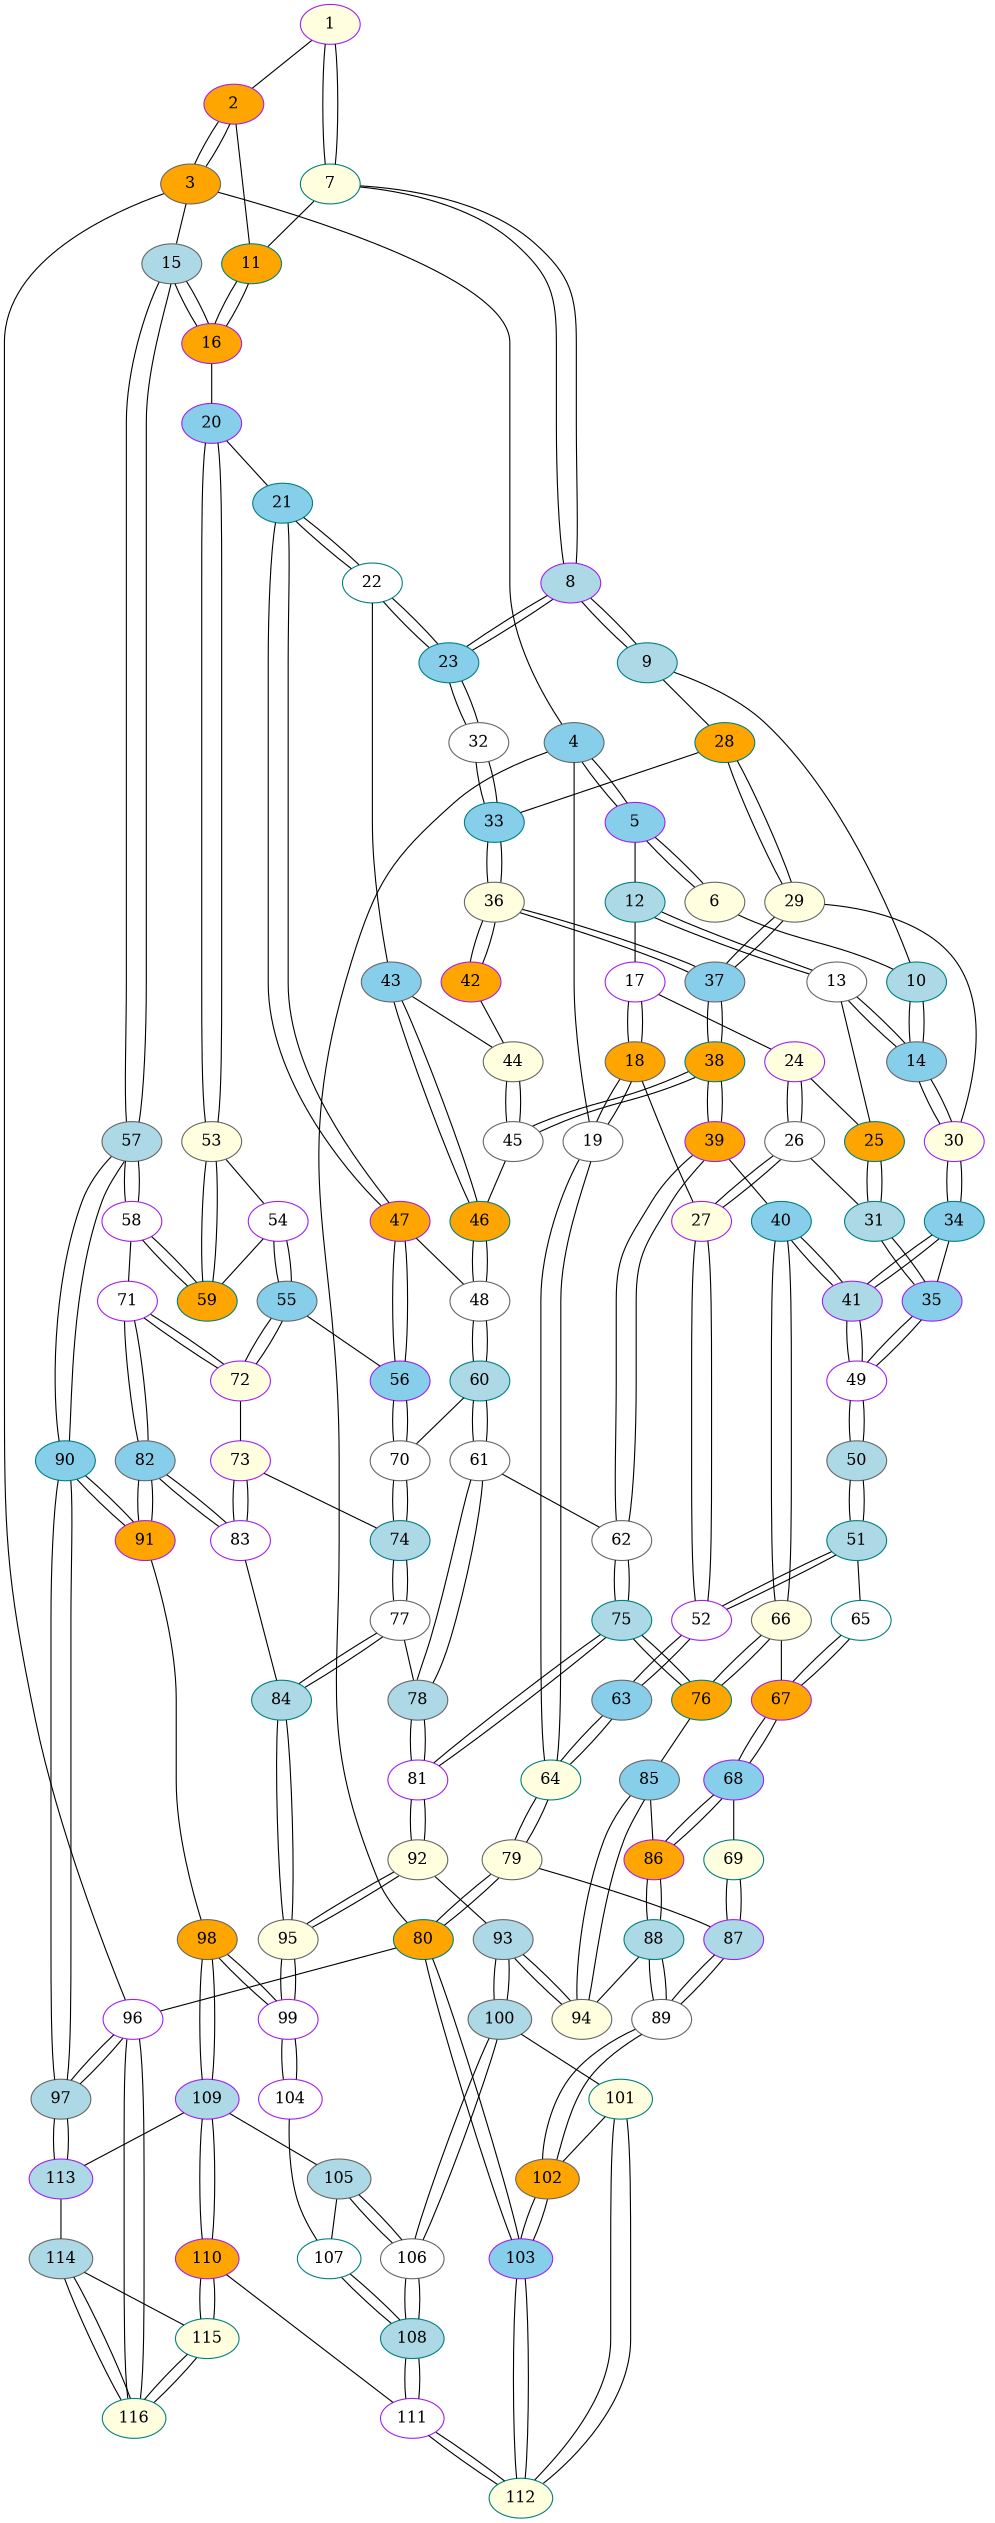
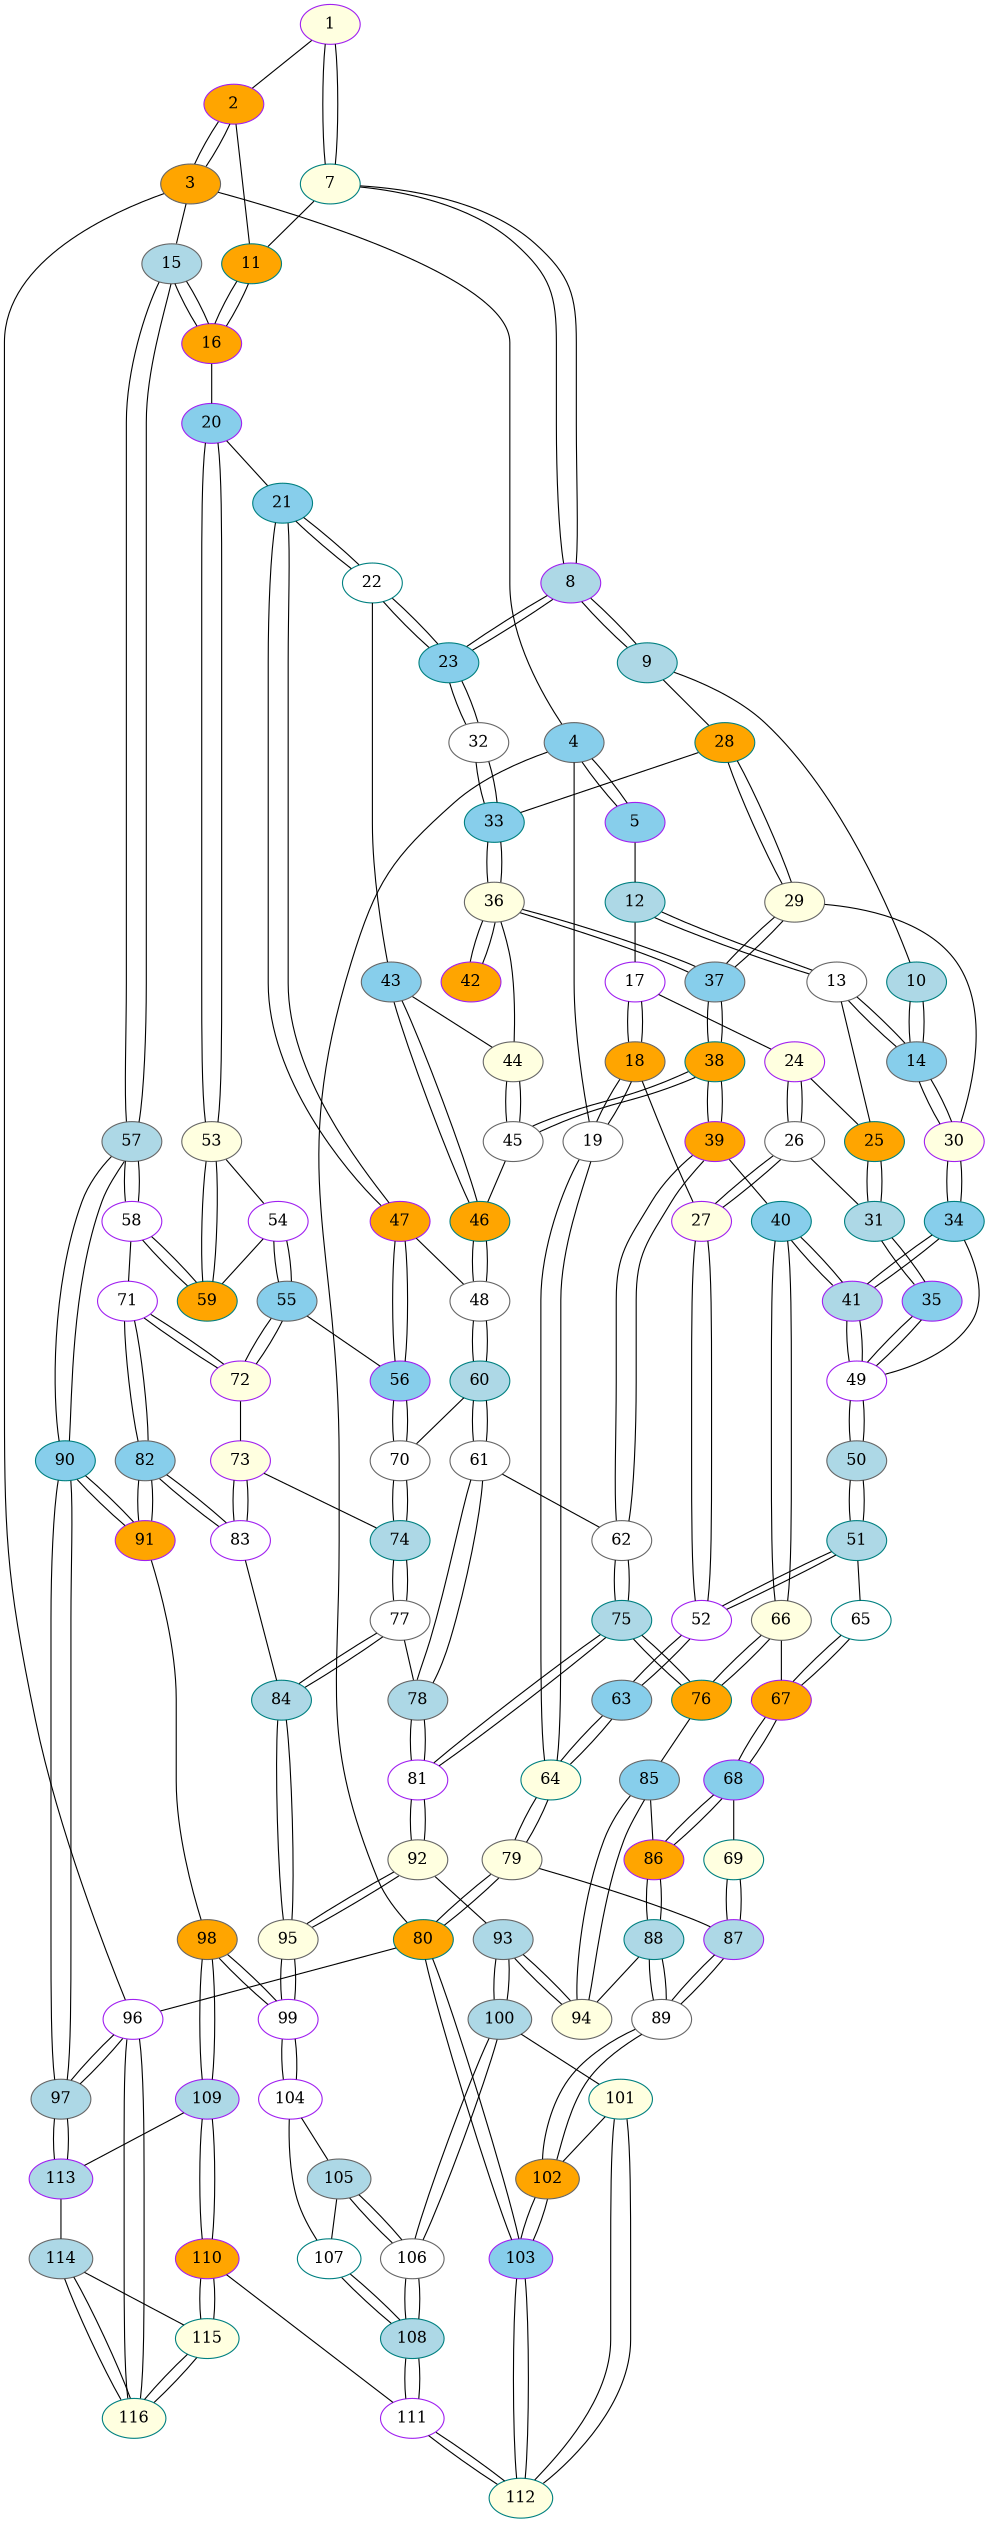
  graph {
    node [color=gray40 fillcolor=white style=filled]
    1 [color=purple fillcolor=lightyellow]
    2 [color=purple fillcolor=orange]
    7 [color=teal fillcolor=lightyellow]
    3 [fillcolor=orange]
    11 [color=teal fillcolor=orange]
    8 [color=purple fillcolor=lightblue]
    4 [fillcolor=skyblue]
    15 [fillcolor=lightblue]
    96 [color=purple]
    16 [color=purple fillcolor=orange]
    5 [color=purple fillcolor=skyblue]
    19
    80 [color=teal fillcolor=orange]
    57 [fillcolor=lightblue]
    97 [fillcolor=lightblue]
    116 [color=teal fillcolor=lightyellow]
-   6 [fillcolor=lightyellow]
    12 [color=teal fillcolor=lightblue]
    64 [color=teal fillcolor=lightyellow]
    103 [color=purple fillcolor=skyblue]
    10 [color=teal fillcolor=lightblue]
    13
    17 [color=purple]
    14 [fillcolor=skyblue]
    9 [color=teal fillcolor=lightblue]
    23 [color=teal fillcolor=skyblue]
    28 [color=teal fillcolor=orange]
    32
    29 [fillcolor=lightyellow]
    33 [color=teal fillcolor=skyblue]
    30 [color=purple fillcolor=lightyellow]
    20 [color=purple fillcolor=skyblue]
    25 [color=teal fillcolor=orange]
    18 [fillcolor=orange]
    24 [color=purple fillcolor=lightyellow]
    31 [color=teal fillcolor=lightblue]
    34 [color=teal fillcolor=skyblue]
    58 [color=purple]
    90 [color=teal fillcolor=skyblue]
    21 [color=teal fillcolor=skyblue]
    53 [fillcolor=lightyellow]
    27 [color=purple fillcolor=lightyellow]
    26
    52 [color=purple]
    79 [fillcolor=lightyellow]
    22 [color=teal]
    47 [color=purple fillcolor=orange]
    54 [color=purple]
    59 [color=teal fillcolor=orange]
    43 [fillcolor=skyblue]
    48
    56 [color=purple fillcolor=skyblue]
    44 [fillcolor=lightyellow]
    46 [color=teal fillcolor=orange]
    35 [color=purple fillcolor=skyblue]
    63 [fillcolor=skyblue]
    37 [fillcolor=skyblue]
    36 [fillcolor=lightyellow]
    38 [color=teal fillcolor=orange]
    41 [color=purple fillcolor=lightblue]
    49 [color=purple]
    42 [color=purple fillcolor=orange]
    50 [fillcolor=lightblue]
    39 [color=purple fillcolor=orange]
    45
    40 [color=teal fillcolor=skyblue]
    62
    66 [fillcolor=lightyellow]
    75 [color=teal fillcolor=lightblue]
    67 [color=purple fillcolor=orange]
    76 [color=teal fillcolor=orange]
    60 [color=teal fillcolor=lightblue]
    70
    61
    51 [color=teal fillcolor=lightblue]
    65 [color=teal]
    55 [fillcolor=skyblue]
    72 [color=purple fillcolor=lightyellow]
    73 [color=purple fillcolor=lightyellow]
    74 [color=teal fillcolor=lightblue]
    71 [color=purple]
    91 [color=purple fillcolor=orange]
    82 [fillcolor=skyblue]
    78 [fillcolor=lightblue]
    81 [color=purple]
    69 [color=teal fillcolor=lightyellow]
    87 [color=purple fillcolor=lightblue]
    68 [color=purple fillcolor=skyblue]
    85 [fillcolor=skyblue]
    86 [color=purple fillcolor=orange]
    88 [color=teal fillcolor=lightblue]
    89
    77
    83 [color=purple]
    84 [color=teal fillcolor=lightblue]
    92 [fillcolor=lightyellow]
    94 [fillcolor=lightyellow]
    95 [fillcolor=lightyellow]
    112 [color=teal fillcolor=lightyellow]
    93 [fillcolor=lightblue]
    98 [fillcolor=orange]
    99 [color=purple]
    102 [fillcolor=orange]
    113 [color=purple fillcolor=lightblue]
    109 [color=purple fillcolor=lightblue]
    100 [fillcolor=lightblue]
    101 [color=teal fillcolor=lightyellow]
    106
    104 [color=purple]
    114 [fillcolor=lightblue]
    110 [color=purple fillcolor=orange]
    105 [fillcolor=lightblue]
    107 [color=teal]
    108 [color=teal fillcolor=lightblue]
    111 [color=purple]
    115 [color=teal fillcolor=lightyellow]
    1 -- 2
    1 -- 7
    1 -- 7
    2 -- 3
    2 -- 3
    2 -- 11
    7 -- 11
    7 -- 8
    7 -- 8
    3 -- 4
    3 -- 15
    3 -- 96
    11 -- 16
    11 -- 16
    8 -- 9
    8 -- 9
    8 -- 23
    8 -- 23
    4 -- 5
    4 -- 5
    4 -- 19
    4 -- 80
    15 -- 16
    15 -- 16
    15 -- 57
    15 -- 57
    96 -- 97
    96 -- 97
    96 -- 116
    96 -- 116
    16 -- 20
-   5 -- 6
-   5 -- 6
    5 -- 12
    19 -- 64
    19 -- 64
    80 -- 96
    80 -- 103
    80 -- 103
    57 -- 58
    57 -- 58
    57 -- 90
    57 -- 90
    97 -- 113
    97 -- 113
-   6 -- 10
    12 -- 13
    12 -- 13
    12 -- 17
    64 -- 79
    64 -- 79
    103 -- 112
    103 -- 112
    10 -- 14
    10 -- 14
    13 -- 14
    13 -- 14
    13 -- 25
    17 -- 18
    17 -- 18
    17 -- 24
    14 -- 30
    14 -- 30
    9 -- 10
    9 -- 28
    23 -- 32
    23 -- 32
    28 -- 29
    28 -- 29
    28 -- 33
    32 -- 33
    32 -- 33
    29 -- 30
    29 -- 37
    29 -- 37
    33 -- 36
    33 -- 36
    30 -- 34
    30 -- 34
    20 -- 21
    20 -- 53
    20 -- 53
    25 -- 31
    25 -- 31
    18 -- 19
    18 -- 19
    18 -- 27
    24 -- 25
    24 -- 26
    24 -- 26
    31 -- 35
    31 -- 35
-   34 -- 35
+   34 -- 49
    34 -- 41
    34 -- 41
    58 -- 59
    58 -- 59
    58 -- 71
    90 -- 97
    90 -- 97
    90 -- 91
    90 -- 91
    21 -- 22
    21 -- 22
    21 -- 47
    21 -- 47
    53 -- 54
    53 -- 59
    53 -- 59
    27 -- 52
    27 -- 52
    26 -- 31
    26 -- 27
    26 -- 27
    52 -- 63
    52 -- 63
    79 -- 80
    79 -- 80
    79 -- 87
    22 -- 23
    22 -- 23
    22 -- 43
    47 -- 48
    47 -- 56
    47 -- 56
    54 -- 59
    54 -- 55
    54 -- 55
    43 -- 44
    43 -- 46
    43 -- 46
    48 -- 60
    48 -- 60
    56 -- 70
    56 -- 70
    44 -- 45
    44 -- 45
    46 -- 48
    46 -- 48
    35 -- 49
    35 -- 49
    63 -- 64
    63 -- 64
    37 -- 38
    37 -- 38
    36 -- 37
    36 -- 37
    36 -- 42
    36 -- 42
    38 -- 39
    38 -- 39
    38 -- 45
    38 -- 45
    41 -- 49
    41 -- 49
    49 -- 50
    49 -- 50
-   42 -- 44
+   36 -- 44
    50 -- 51
    50 -- 51
    39 -- 40
    39 -- 62
    39 -- 62
    45 -- 46
    40 -- 41
    40 -- 41
    40 -- 66
    40 -- 66
    62 -- 75
    62 -- 75
    66 -- 67
    66 -- 76
    66 -- 76
    75 -- 76
    75 -- 76
    75 -- 81
    75 -- 81
    67 -- 68
    67 -- 68
    76 -- 85
    60 -- 70
    60 -- 61
    60 -- 61
    70 -- 74
    70 -- 74
    61 -- 62
    61 -- 78
    61 -- 78
    51 -- 52
    51 -- 52
    51 -- 65
    65 -- 67
    65 -- 67
    55 -- 56
    55 -- 72
    55 -- 72
    72 -- 73
    73 -- 74
    73 -- 83
    73 -- 83
    74 -- 77
    74 -- 77
    71 -- 72
    71 -- 72
    71 -- 82
    71 -- 82
    91 -- 98
    82 -- 91
    82 -- 91
    82 -- 83
    82 -- 83
    78 -- 81
    78 -- 81
    81 -- 92
    81 -- 92
    69 -- 87
    69 -- 87
    87 -- 89
    87 -- 89
    68 -- 69
    68 -- 86
    68 -- 86
    85 -- 86
    85 -- 94
    85 -- 94
    86 -- 88
    86 -- 88
    88 -- 89
    88 -- 89
    88 -- 94
    89 -- 102
    89 -- 102
    77 -- 78
    77 -- 84
    77 -- 84
    83 -- 84
    84 -- 95
    84 -- 95
    92 -- 95
    92 -- 95
    92 -- 93
    95 -- 99
    95 -- 99
    93 -- 94
    93 -- 94
    93 -- 100
    93 -- 100
    98 -- 99
    98 -- 99
    98 -- 109
    98 -- 109
    99 -- 104
    99 -- 104
    102 -- 103
    102 -- 103
    113 -- 114
    109 -- 113
    109 -- 110
    109 -- 110
    100 -- 101
    100 -- 106
    100 -- 106
    101 -- 112
    101 -- 112
    101 -- 102
    106 -- 108
    106 -- 108
-   109 -- 105
+   104 -- 105
    104 -- 107
    114 -- 116
    114 -- 116
    114 -- 115
    110 -- 111
    110 -- 115
    110 -- 115
    105 -- 106
    105 -- 106
    105 -- 107
    107 -- 108
    107 -- 108
    108 -- 111
    108 -- 111
    111 -- 112
    111 -- 112
    115 -- 116
    115 -- 116
  }
